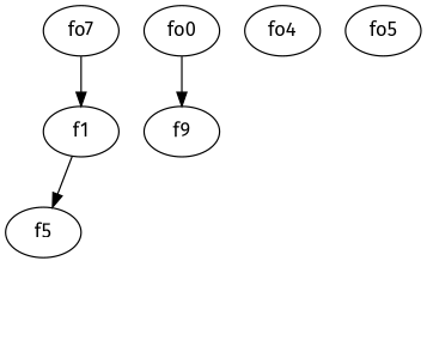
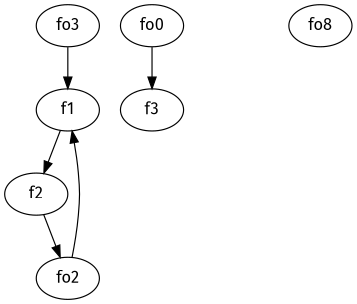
  strict digraph {
    fontname="Fira Sans"
    node [fontname="Fira Sans"]
    edge [fontname="Fira Sans" weight=2]
    f1
-   f2 [label=f5]
+   f2
+   fo2
    n4 [label=fo0]
-   f3 [label=f9]
-   fo3 [label=fo7]
-   fo4
-   fo5
+   f3
+   fo3
+   fo5 [label=fo8]
    f1 -> f2
+   f2 -> fo2
+   fo2 -> f1
    n4 -> f3
    fo3 -> f1
  }
